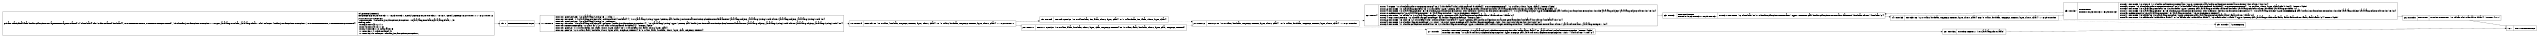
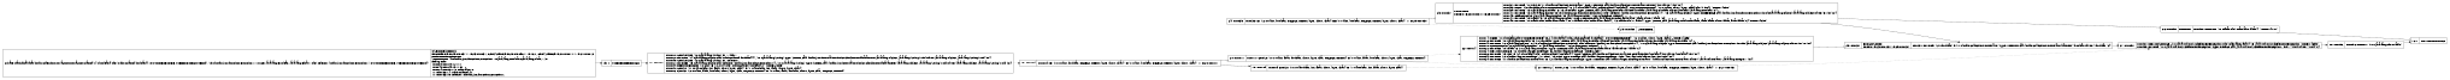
  digraph {
    rankdir=LR
    node [shape=record]
    edge [arrowhead=dot style=solid]
-   n1 [label="{15\:\ ?|ENTER_ENTER_BLOCK\l}"]
+   n1 [label="{15\:\ ?|MTH_ENTER_BLOCK\l}"]
    n2 [label="{17\:\ 0x0000|0x0000: CONST_STR  (r0 I:java.lang.String) =  \"\<this\>\" \l0x0002: INVOKE  (r4 I:java.lang.Object A[D('$this$maxOf' boolean[])]), (r0 I:java.lang.String) type: STATIC call: kotlin.jvm.internal.Intrinsics.checkNotNullParameter(java.lang.Object, java.lang.String):void A[MD:(java.lang.Object, java.lang.String):void (m)]\l0x0005: CONST_STR  (r0 I:java.lang.String) =  \"selector\" \l0x0007: INVOKE  (r5 I:java.lang.Object A[D('selector' kotlin.jvm.functions.Function1)]), (r0 I:java.lang.String) type: STATIC call: kotlin.jvm.internal.Intrinsics.checkNotNullParameter(java.lang.Object, java.lang.String):void A[MD:(java.lang.Object, java.lang.String):void (m)]\l0x000a: ARRAY_LENGTH  (r0 I:int) = (r4 I:??[] A[D('$this$maxOf' boolean[])])  (LINE:14695)\l0x000b: CONST  (r1 I:??[boolean, int, float, short, byte, char]) = (1 ??[boolean, int, float, short, byte, char]) \l0x000c: CONST  (r2 I:??[int, float, boolean, short, byte, char, OBJECT, ARRAY]) = (0 ??[int, float, boolean, short, byte, char, OBJECT, ARRAY]) \l}"]
    n3 [label="{18\:\ 0x000d|0x000d: IF  (r0 I:??[int, boolean, OBJECT, ARRAY, byte, short, char]) != (0 ??[int, boolean, OBJECT, ARRAY, byte, short, char])  \-\> B:20:0x0011 \l}"]
    n4 [label="{19\:\ 0x000f|0x000f: CONST  (r0 I:??[boolean, int, float, short, byte, char]) = (1 ??[boolean, int, float, short, byte, char]) \l}"]
    n5 [label="{20\:\ 0x0011|0x0011: CONST  (r0 I:??[int, float, boolean, short, byte, char, OBJECT, ARRAY]) = (0 ??[int, float, boolean, short, byte, char, OBJECT, ARRAY]) \l}"]
    n6 [label="{21\:\ 0x0012|0x0012: IF  (r0 I:??[int, boolean, OBJECT, ARRAY, byte, short, char]) != (0 ??[int, boolean, OBJECT, ARRAY, byte, short, char])  \-\> B:27:0x0051 \l}"]
    n7 [label="{22\:\ 0x0014|0x0014: AGET  (r0 I:boolean A[IMMUTABLE_TYPE]) = (r4 I:boolean[] A[D('$this$maxOf' boolean[]), IMMUTABLE_TYPE]), (r2 I:??[int, short, byte, char])  (LINE:14696)\l0x0016: INVOKE  (r0 I:java.lang.Boolean) = (r0 I:boolean) type: STATIC call: java.lang.Boolean.valueOf(boolean):java.lang.Boolean A[MD:(boolean):java.lang.Boolean (c)]\l0x001a: INVOKE  (r0 I:java.lang.Object) = (r5 I:kotlin.jvm.functions.Function1 A[D('selector' kotlin.jvm.functions.Function1)]), (r0 I:java.lang.Object) type: INTERFACE call: kotlin.jvm.functions.Function1.invoke(java.lang.Object):java.lang.Object A[MD:(P1):R (m)]\l0x001e: CHECK_CAST (r0 I:java.lang.Number) = (java.lang.Number) (r0 I:??[OBJECT, ARRAY]) \l0x0020: INVOKE  (r0 I:float) = (r0 I:java.lang.Number) type: VIRTUAL call: java.lang.Number.floatValue():float A[MD:():float (c)]\l0x0024: NEW_INSTANCE  (r2 I:kotlin.ranges.IntRange) =  kotlin.ranges.IntRange  (LINE:14697)\l0x0026: INVOKE  (r3 I:int) = (r4 I:boolean[] A[D('$this$maxOf' boolean[])]) type: STATIC call: kotlin.collections.ArraysKt.getLastIndex(boolean[]):int A[MD:(boolean[]):int (m)]\l0x002a: INVOKE  (r2 I:kotlin.ranges.IntRange), (r1 I:int), (r3 I:int) type: DIRECT call: kotlin.ranges.IntRange.\<init\>(int, int):void A[MD:(int, int):void (m)]\l0x002d: INVOKE  (r1 I:kotlin.collections.IntIterator) = (r2 I:kotlin.ranges.IntRange) type: VIRTUAL call: kotlin.ranges.IntRange.iterator():kotlin.collections.IntIterator A[MD:():java.util.Iterator\<java.lang.Integer\> (m)]\l}"]
    n8 [label="{27\:\ 0x0051|0x0051: NEW_INSTANCE  (r0 I:java.util.NoSuchElementException A[D('maxValue' float)]) =  java.util.NoSuchElementException  (LINE:14695)\l0x0053: INVOKE  (r0 I:java.util.NoSuchElementException) type: DIRECT call: java.util.NoSuchElementException.\<init\>():void A[MD:():void (c)]\l}"]
    n9 [label="{23\:\ 0x0031|BLOCK_START\lLOOP:0: B:23:0x0031\-\>B:25:0x0037\l|0x0031: INVOKE  (r2 I:boolean) = (r1 I:kotlin.collections.IntIterator) type: VIRTUAL call: kotlin.collections.IntIterator.hasNext():boolean A[MD:():boolean (c)]\l}"]
    n10 [label="{28\:\ 0x0056|0x0056: THROW  (r0 I:java.lang.Throwable) \l}"]
    n11 [label="{24\:\ 0x0035|0x0035: IF  (r2 I:??[int, boolean, OBJECT, ARRAY, byte, short, char]) == (0 ??[int, boolean, OBJECT, ARRAY, byte, short, char])  \-\> B:29:0x0050 \l}"]
    n12 [label="{25\:\ 0x0037|LOOP_END\lLOOP:0: B:23:0x0031\-\>B:25:0x0037\l|0x0037: INVOKE  (r2 I:int) = (r1 I:kotlin.collections.IntIterator) type: VIRTUAL call: kotlin.collections.IntIterator.nextInt():int A[MD:():int (m)]\l0x003b: AGET  (r3 I:boolean A[IMMUTABLE_TYPE]) = (r4 I:boolean[] A[D('$this$maxOf' boolean[]), IMMUTABLE_TYPE]), (r2 I:??[int, short, byte, char] A[D('i' int)])  (LINE:14698)\l0x003d: INVOKE  (r3 I:java.lang.Boolean) = (r3 I:boolean) type: STATIC call: java.lang.Boolean.valueOf(boolean):java.lang.Boolean A[MD:(boolean):java.lang.Boolean (c)]\l0x0041: INVOKE  (r3 I:java.lang.Object) = (r5 I:kotlin.jvm.functions.Function1 A[D('selector' kotlin.jvm.functions.Function1)]), (r3 I:java.lang.Object) type: INTERFACE call: kotlin.jvm.functions.Function1.invoke(java.lang.Object):java.lang.Object A[MD:(P1):R (m)]\l0x0045: CHECK_CAST (r3 I:java.lang.Number) = (java.lang.Number) (r3 I:??[OBJECT, ARRAY]) \l0x0047: INVOKE  (r3 I:float) = (r3 I:java.lang.Number) type: VIRTUAL call: java.lang.Number.floatValue():float A[MD:():float (c)]\l0x004b: INVOKE  (r0 I:float A[D('maxValue' float)]) = (r0 I:float A[D('maxValue' float)]), (r3 I:float A[D('v' float)]) type: STATIC call: java.lang.Math.max(float, float):float A[MD:(float, float):float (c)] (LINE:14699)\l}"]
    n13 [label="{29\:\ 0x0050|SYNTHETIC\l}"]
    n14 [label="{26\:\ 0x0050|RETURN\l|0x0050: RETURN  (r0 I:float A[D('maxValue' float)])  (LINE:14701)\l}"]
    n15 [label="{16\:\ ?|NEW_EXIT_BLOCK\l}"]
    n16 [label="{private static final float kotlin.collections.ArraysKt___ArraysKt.maxOf((r4 I:boolean[] A[D('$this$maxOf' boolean[]), IMMUTABLE_TYPE, METHOD_ARGUMENT]), (r5 I:kotlin.jvm.functions.Function1\<? super java.lang.Boolean, java.lang.Float\> A[D('selector' kotlin.jvm.functions.Function1), IMMUTABLE_TYPE, METHOD_ARGUMENT]))  | USE_LINES_HINTS\lBACK_EDGE: B:25:0x0037 \-\> B:23:0x0031, CROSS_EDGE: B:28:0x0056 \-\> B:16:?, CROSS_EDGE: B:20:0x0011 \-\> B:21:0x0012\lINLINE_NOT_NEEDED\lSIGNATURE: ([ZLkotlin\/jvm\/functions\/Function1\<\-Ljava\/lang\/Boolean;Ljava\/lang\/Float;\>;)F\lDebug Info:\l  0x003b\-0x004f: r2 'i' I\l  0x004b\-0x004f: r3 'v' F\l  0x0024\-0x0051: r0 'maxValue' F\l  \-1 \-0x0056: r4 '$this$maxOf' [Z\l  \-1 \-0x0056: r5 'selector' Lkotlin\/jvm\/functions\/Function1;\l}"]
    n1 -> n2
    n2 -> n3 [style=dotted]
    n3 -> n4 [arrowhead=normal]
    n3 -> n5 [arrowhead=odot]
    n4 -> n6 [style=dotted]
    n5 -> n6 [arrowhead=odot style=dotted]
-   n6 -> n7 [arrowhead=normal style=dotted]
+   n5 -> n7 [arrowhead=normal style=dotted]
    n6 -> n8 [arrowhead=normal style=dotted]
    n7 -> n9 [arrowhead=odot]
    n8 -> n10 [arrowhead=normal]
-   n9 -> n11
+   n9 -> n8
    n10 -> n15
    n11 -> n12 [arrowhead=odot]
    n11 -> n13 [style=dotted]
    n12 -> n9
    n12 -> n14 [arrowhead=odot]
    n14 -> n15 [arrowhead=odot]
    n16 -> n1
  }
